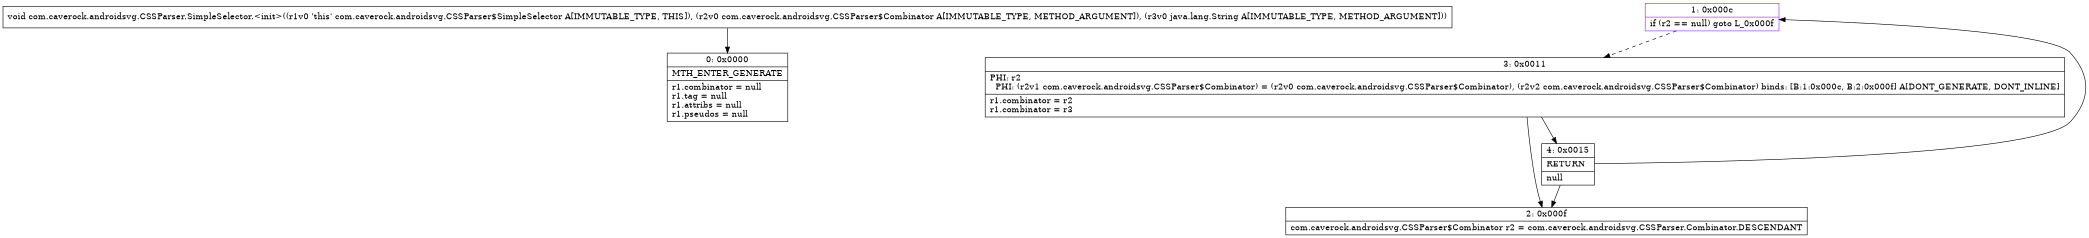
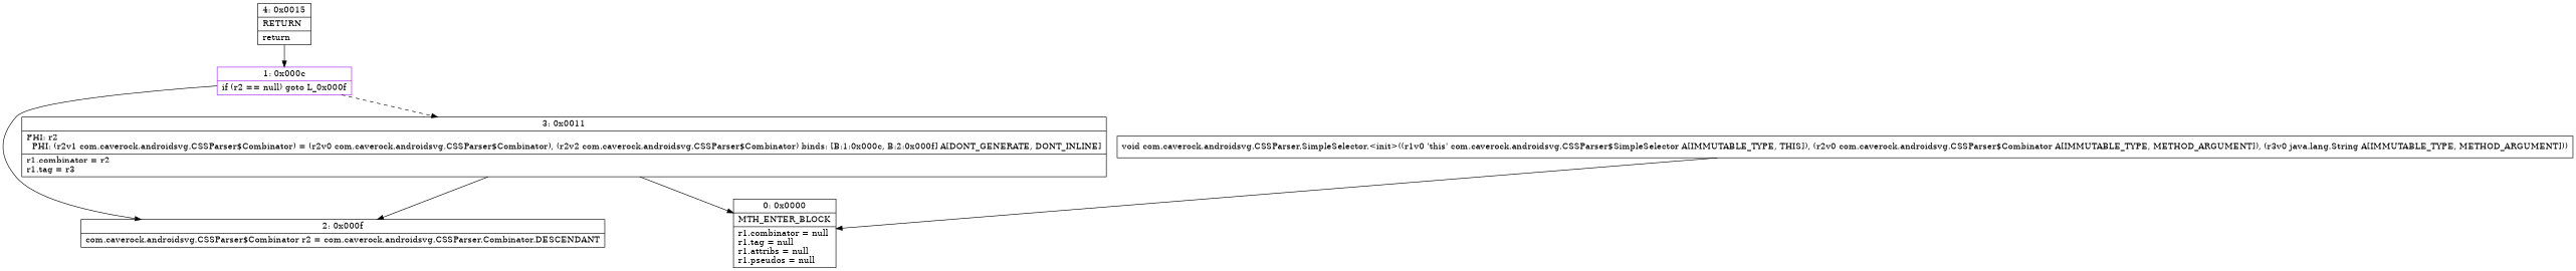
  digraph {
    node [color=black shape=record]
-   n1 [label="{0\:\ 0x0000|MTH_ENTER_GENERATE\l|r1.combinator = null\lr1.tag = null\lr1.attribs = null\lr1.pseudos = null\l}"]
+   n1 [label="{0\:\ 0x0000|MTH_ENTER_BLOCK\l|r1.combinator = null\lr1.tag = null\lr1.attribs = null\lr1.pseudos = null\l}"]
    n2 [color=purple label="{1\:\ 0x000c|if (r2 == null) goto L_0x000f\l}"]
    n3 [label="{2\:\ 0x000f|com.caverock.androidsvg.CSSParser$Combinator r2 = com.caverock.androidsvg.CSSParser.Combinator.DESCENDANT\l}"]
-   n4 [label="{3\:\ 0x0011|PHI: r2 \l  PHI: (r2v1 com.caverock.androidsvg.CSSParser$Combinator) = (r2v0 com.caverock.androidsvg.CSSParser$Combinator), (r2v2 com.caverock.androidsvg.CSSParser$Combinator) binds: [B:1:0x000c, B:2:0x000f] A[DONT_GENERATE, DONT_INLINE]\l|r1.combinator = r2\lr1.combinator = r3\l}"]
-   n5 [label="{4\:\ 0x0015|RETURN\l|null\l}"]
+   n4 [label="{3\:\ 0x0011|PHI: r2 \l  PHI: (r2v1 com.caverock.androidsvg.CSSParser$Combinator) = (r2v0 com.caverock.androidsvg.CSSParser$Combinator), (r2v2 com.caverock.androidsvg.CSSParser$Combinator) binds: [B:1:0x000c, B:2:0x000f] A[DONT_GENERATE, DONT_INLINE]\l|r1.combinator = r2\lr1.tag = r3\l}"]
+   n5 [label="{4\:\ 0x0015|RETURN\l|return\l}"]
    n6 [label="{void com.caverock.androidsvg.CSSParser.SimpleSelector.\<init\>((r1v0 'this' com.caverock.androidsvg.CSSParser$SimpleSelector A[IMMUTABLE_TYPE, THIS]), (r2v0 com.caverock.androidsvg.CSSParser$Combinator A[IMMUTABLE_TYPE, METHOD_ARGUMENT]), (r3v0 java.lang.String A[IMMUTABLE_TYPE, METHOD_ARGUMENT])) }"]
-   n5 -> n3
+   n2 -> n3
    n2 -> n4 [style=dashed]
    n4 -> n3
-   n4 -> n5
+   n4 -> n1
    n5 -> n2
    n6 -> n1
  }
